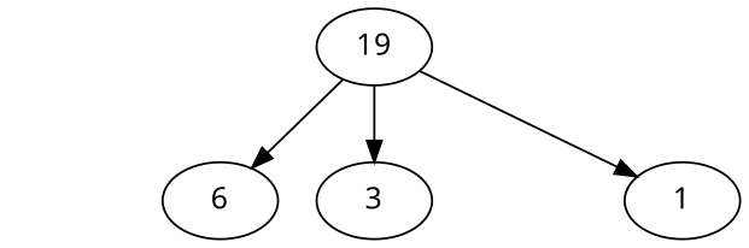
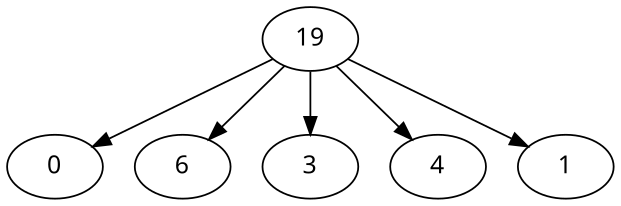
  digraph {
    fontname="Noto Sans"
    node [fontname="Noto Sans"]
    edge [Label=6 fontname="Noto Sans"]
    19
+   0
    n3 [label=6]
    3
+   4
    1
+   19 -> 0 [Label=4]
    19 -> n3
    19 -> 3
+   19 -> 4 [Label=7]
    19 -> 1 [Label=2]
  }
